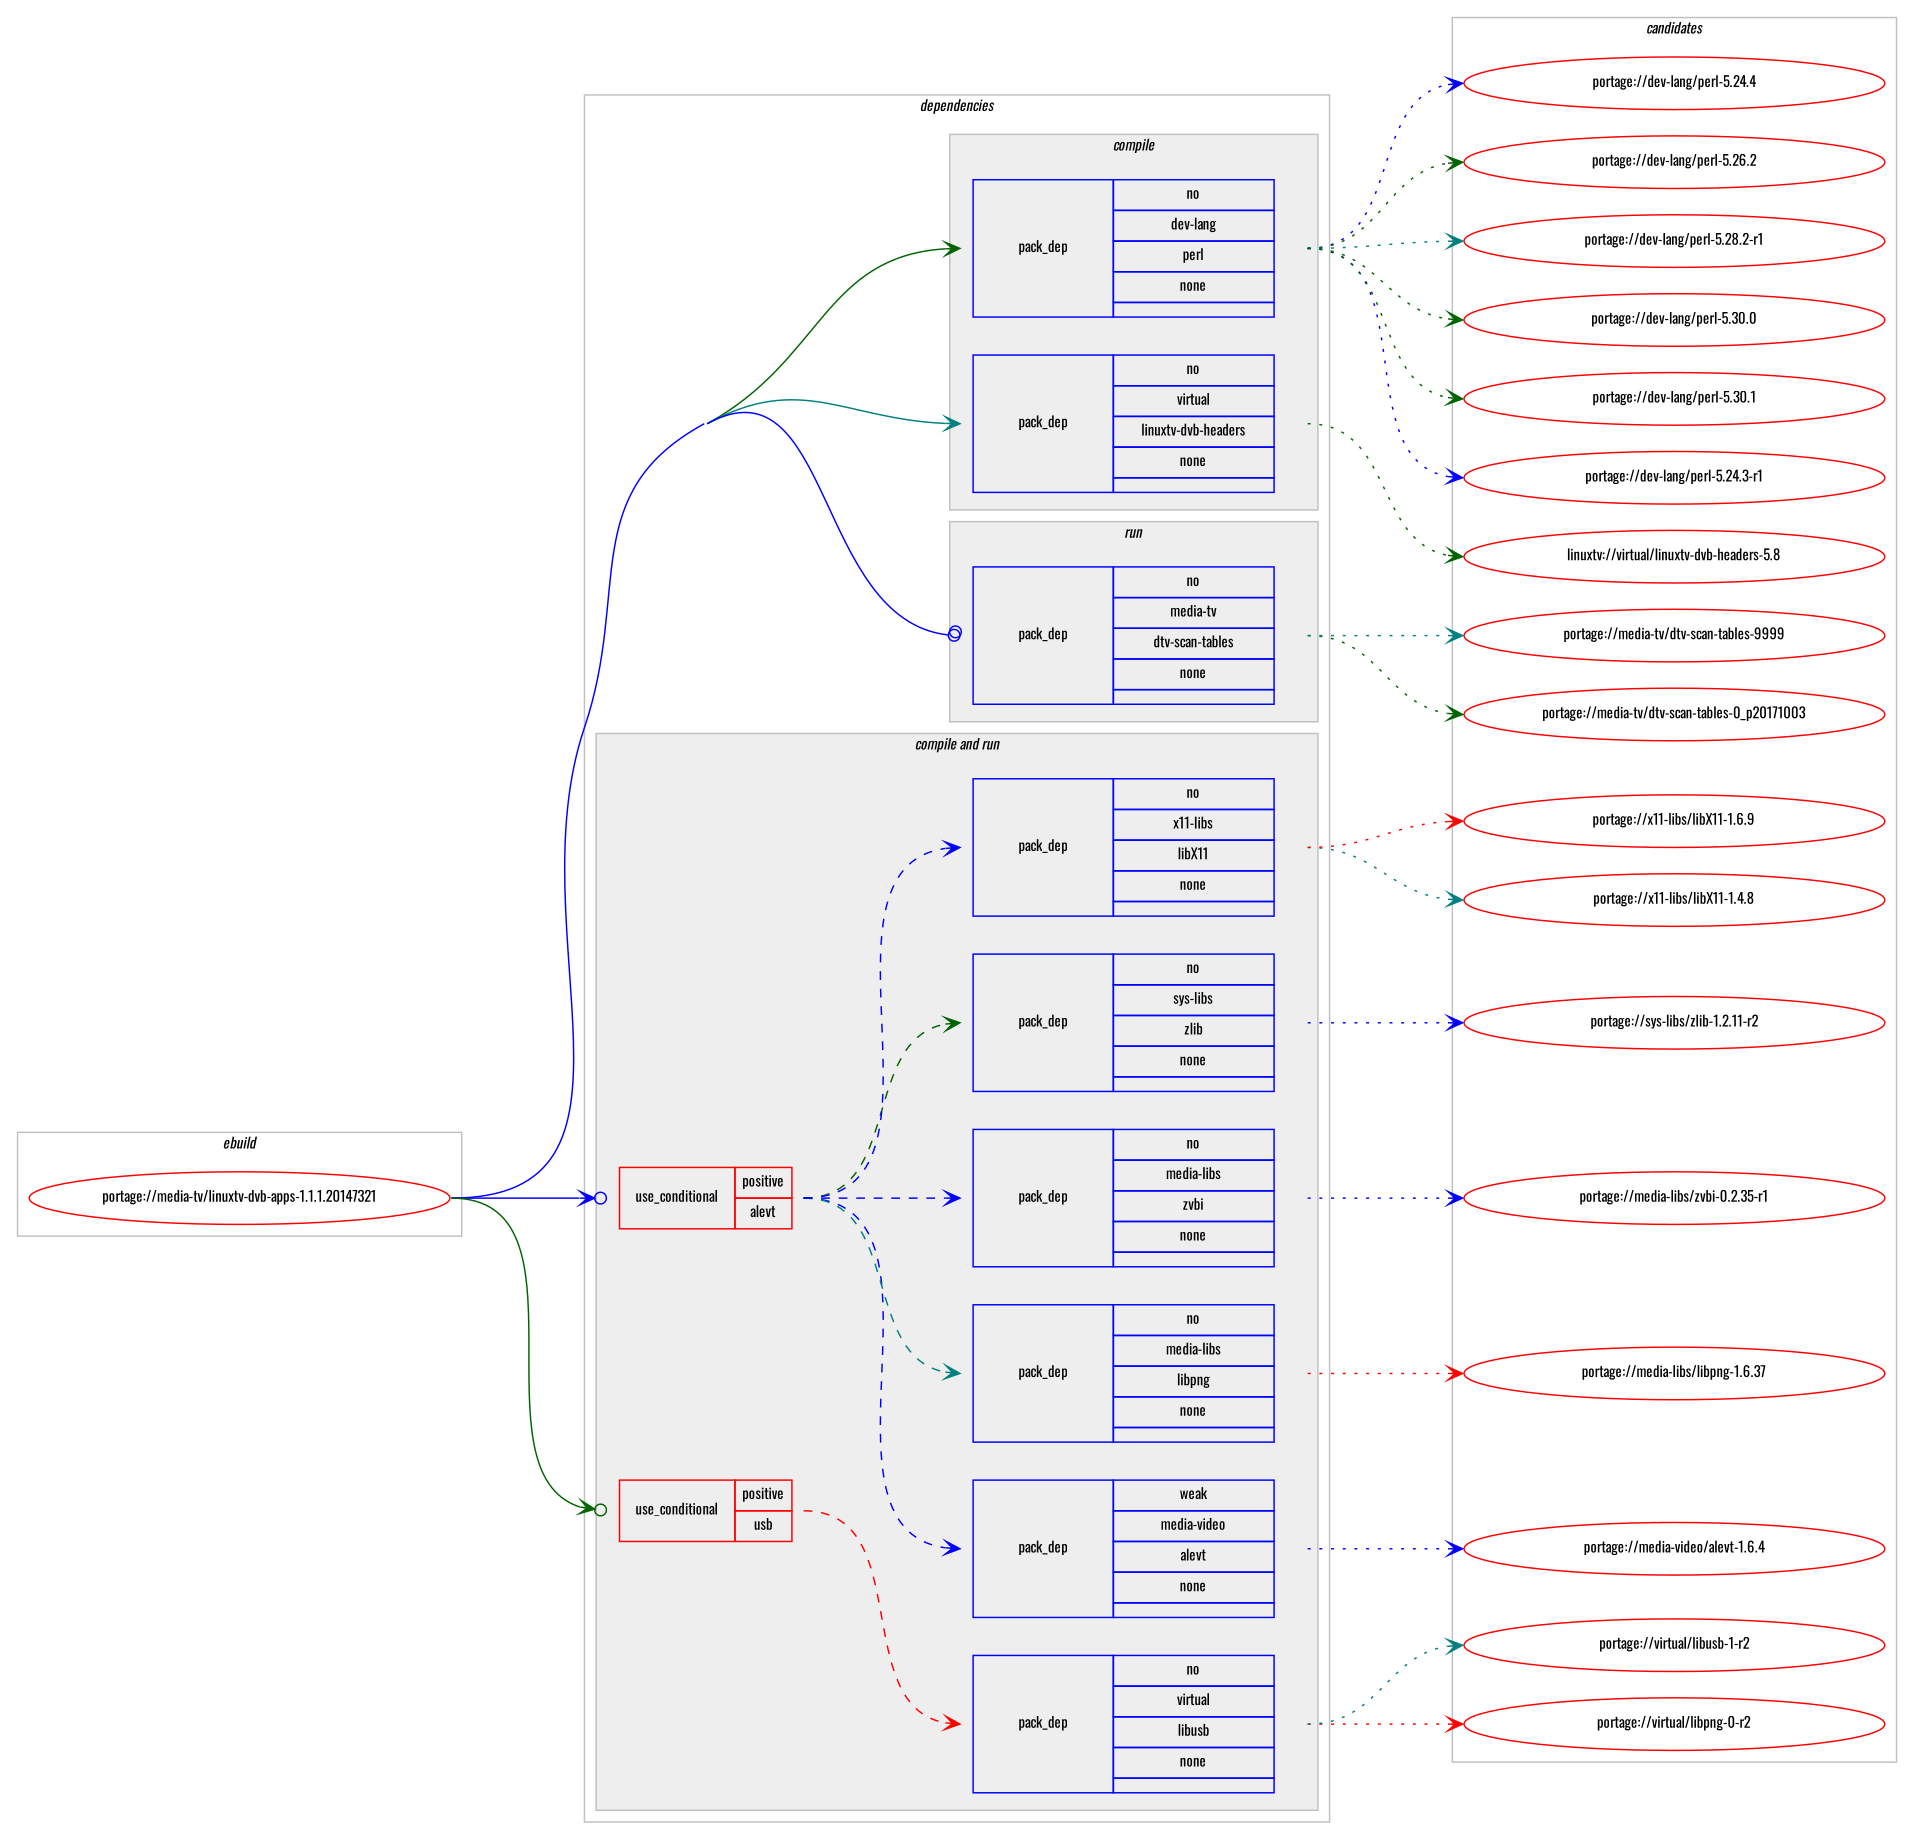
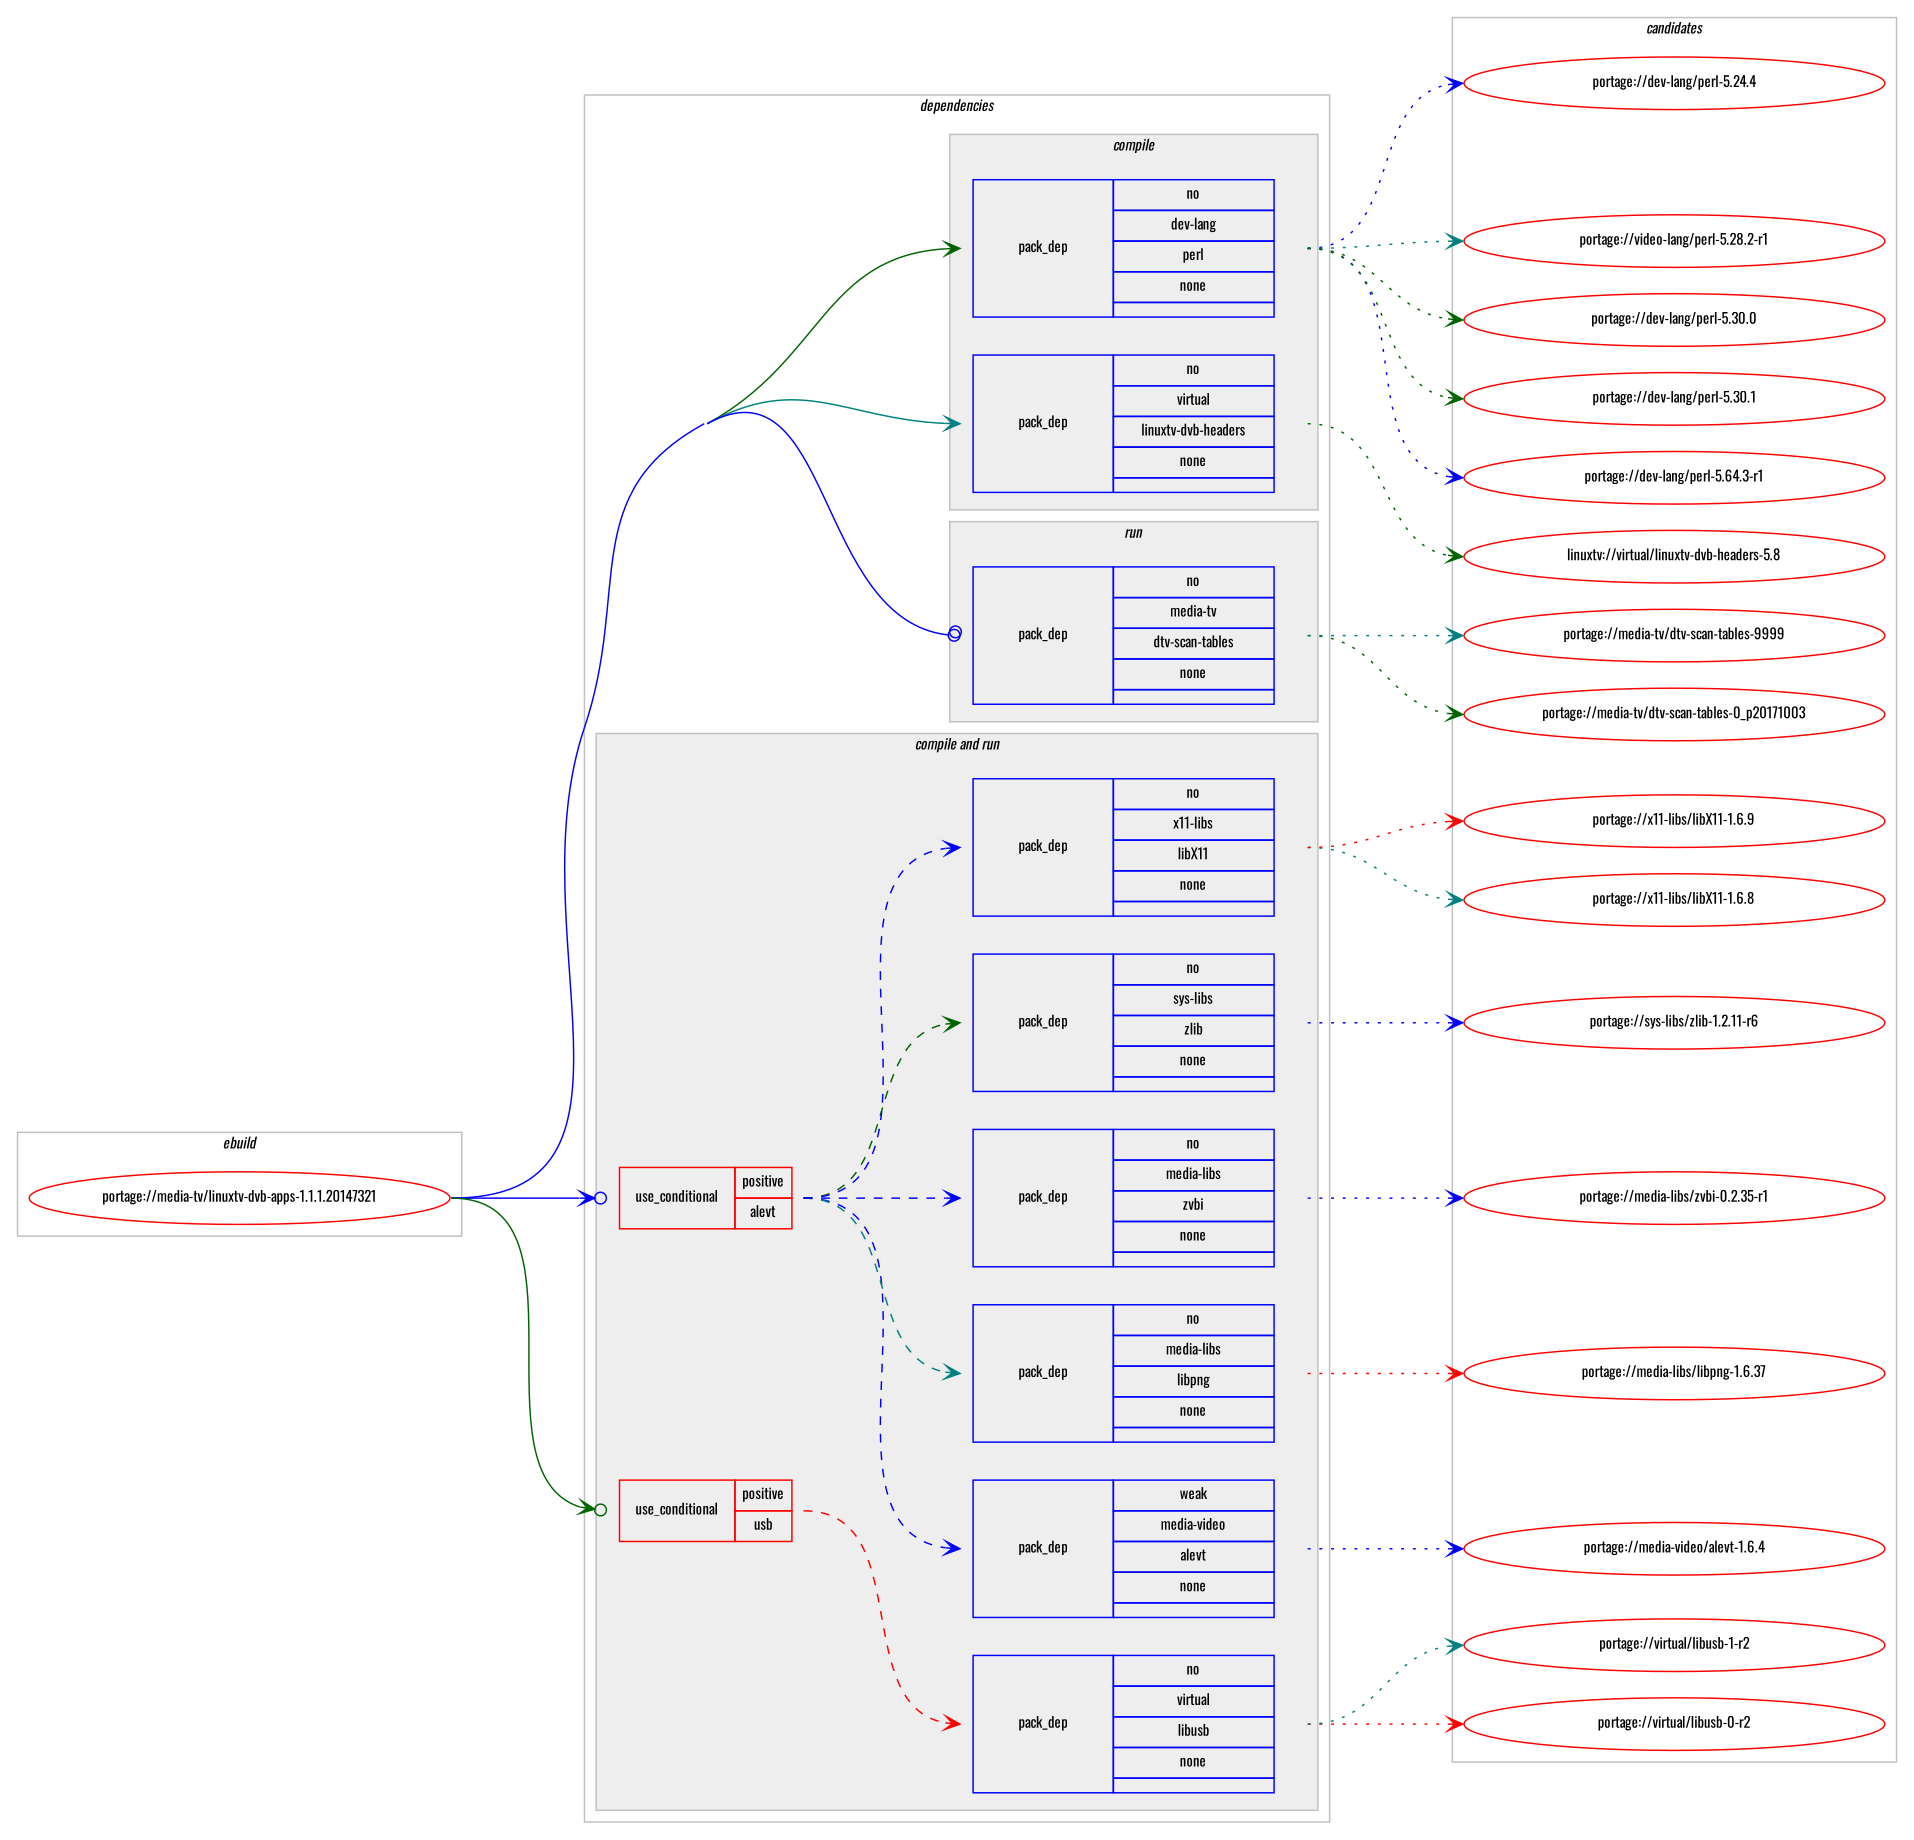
  digraph {
    compound=true
    concentrate=true
    fontname=Oswald
    fontsize=10
    newrank=true
    rankdir=LR
    ranksep=1.5
    node [color=red fontname=Oswald fontsize=10]
    edge [arrowhead=vee color=blue fontname=Oswald headport=w style=dotted tailport=e weight=100]
    n1 [label="portage://media-tv/linuxtv-dvb-apps-1.1.1.20147321" width=4]
    n2 [color=blue label=<<TABLE BORDER="0" CELLBORDER="1" CELLSPACING="0" CELLPADDING="4" WIDTH="220"><TR><TD ROWSPAN="6" CELLPADDING="30">pack_dep</TD></TR><TR><TD WIDTH="110">no</TD></TR><TR><TD>dev-lang</TD></TR><TR><TD>perl</TD></TR><TR><TD>none</TD></TR><TR><TD></TD></TR></TABLE>> shape=none]
    n3 [color=blue label=<<TABLE BORDER="0" CELLBORDER="1" CELLSPACING="0" CELLPADDING="4" WIDTH="220"><TR><TD ROWSPAN="6" CELLPADDING="30">pack_dep</TD></TR><TR><TD WIDTH="110">no</TD></TR><TR><TD>virtual</TD></TR><TR><TD>linuxtv-dvb-headers</TD></TR><TR><TD>none</TD></TR><TR><TD></TD></TR></TABLE>> shape=none]
    n4 [color=blue label=<<TABLE BORDER="0" CELLBORDER="1" CELLSPACING="0" CELLPADDING="4" WIDTH="220"><TR><TD ROWSPAN="6" CELLPADDING="30">pack_dep</TD></TR><TR><TD WIDTH="110">no</TD></TR><TR><TD>media-tv</TD></TR><TR><TD>dtv-scan-tables</TD></TR><TR><TD>none</TD></TR><TR><TD></TD></TR></TABLE>> shape=none]
    n5 [color=blue label=<<TABLE BORDER="0" CELLBORDER="1" CELLSPACING="0" CELLPADDING="4" WIDTH="220"><TR><TD ROWSPAN="6" CELLPADDING="30">pack_dep</TD></TR><TR><TD WIDTH="110">weak</TD></TR><TR><TD>media-video</TD></TR><TR><TD>alevt</TD></TR><TR><TD>none</TD></TR><TR><TD></TD></TR></TABLE>> shape=none]
    n6 [color=blue label=<<TABLE BORDER="0" CELLBORDER="1" CELLSPACING="0" CELLPADDING="4" WIDTH="220"><TR><TD ROWSPAN="6" CELLPADDING="30">pack_dep</TD></TR><TR><TD WIDTH="110">no</TD></TR><TR><TD>media-libs</TD></TR><TR><TD>libpng</TD></TR><TR><TD>none</TD></TR><TR><TD></TD></TR></TABLE>> shape=none]
    n7 [color=blue label=<<TABLE BORDER="0" CELLBORDER="1" CELLSPACING="0" CELLPADDING="4" WIDTH="220"><TR><TD ROWSPAN="6" CELLPADDING="30">pack_dep</TD></TR><TR><TD WIDTH="110">no</TD></TR><TR><TD>media-libs</TD></TR><TR><TD>zvbi</TD></TR><TR><TD>none</TD></TR><TR><TD></TD></TR></TABLE>> shape=none]
    n8 [color=blue label=<<TABLE BORDER="0" CELLBORDER="1" CELLSPACING="0" CELLPADDING="4" WIDTH="220"><TR><TD ROWSPAN="6" CELLPADDING="30">pack_dep</TD></TR><TR><TD WIDTH="110">no</TD></TR><TR><TD>sys-libs</TD></TR><TR><TD>zlib</TD></TR><TR><TD>none</TD></TR><TR><TD></TD></TR></TABLE>> shape=none]
    n9 [color=blue label=<<TABLE BORDER="0" CELLBORDER="1" CELLSPACING="0" CELLPADDING="4" WIDTH="220"><TR><TD ROWSPAN="6" CELLPADDING="30">pack_dep</TD></TR><TR><TD WIDTH="110">no</TD></TR><TR><TD>x11-libs</TD></TR><TR><TD>libX11</TD></TR><TR><TD>none</TD></TR><TR><TD></TD></TR></TABLE>> shape=none]
    n10 [label=<<TABLE BORDER="0" CELLBORDER="1" CELLSPACING="0" CELLPADDING="4"><TR><TD ROWSPAN="3" CELLPADDING="10">use_conditional</TD></TR><TR><TD>positive</TD></TR><TR><TD>alevt</TD></TR></TABLE>> shape=none]
    n11 [color=blue label=<<TABLE BORDER="0" CELLBORDER="1" CELLSPACING="0" CELLPADDING="4" WIDTH="220"><TR><TD ROWSPAN="6" CELLPADDING="30">pack_dep</TD></TR><TR><TD WIDTH="110">no</TD></TR><TR><TD>virtual</TD></TR><TR><TD>libusb</TD></TR><TR><TD>none</TD></TR><TR><TD></TD></TR></TABLE>> shape=none]
    n12 [label=<<TABLE BORDER="0" CELLBORDER="1" CELLSPACING="0" CELLPADDING="4"><TR><TD ROWSPAN="3" CELLPADDING="10">use_conditional</TD></TR><TR><TD>positive</TD></TR><TR><TD>usb</TD></TR></TABLE>> shape=none]
-   n13 [label="portage://dev-lang/perl-5.24.3-r1" width=4]
+   n13 [label="portage://dev-lang/perl-5.64.3-r1" width=4]
    n14 [label="portage://dev-lang/perl-5.24.4" width=4]
-   n15 [label="portage://dev-lang/perl-5.26.2" width=4]
-   n16 [label="portage://dev-lang/perl-5.28.2-r1" width=4]
+   n16 [label="portage://video-lang/perl-5.28.2-r1" width=4]
    n17 [label="portage://dev-lang/perl-5.30.0" width=4]
    n18 [label="portage://dev-lang/perl-5.30.1" width=4]
    n19 [label="linuxtv://virtual/linuxtv-dvb-headers-5.8" width=4]
    n20 [label="portage://media-video/alevt-1.6.4" width=4]
    n21 [label="portage://media-libs/libpng-1.6.37" width=4]
    n22 [label="portage://media-libs/zvbi-0.2.35-r1" width=4]
-   n23 [label="portage://sys-libs/zlib-1.2.11-r2" width=4]
-   n24 [label="portage://x11-libs/libX11-1.4.8" width=4]
+   n23 [label="portage://sys-libs/zlib-1.2.11-r6" width=4]
+   n24 [label="portage://x11-libs/libX11-1.6.8" width=4]
    n25 [label="portage://x11-libs/libX11-1.6.9" width=4]
-   n26 [label="portage://virtual/libpng-0-r2" width=4]
+   n26 [label="portage://virtual/libusb-0-r2" width=4]
    n27 [label="portage://virtual/libusb-1-r2" width=4]
    n28 [label="portage://media-tv/dtv-scan-tables-0_p20171003" width=4]
    n29 [label="portage://media-tv/dtv-scan-tables-9999" width=4]
    subgraph cluster_1 {
      color=gray
      label=<<i>ebuild</i>>
      rank=same
      n1
    }
    subgraph cluster_2 {
      color=gray
      label=<<i>dependencies</i>>
      subgraph cluster_3 {
        color=gray
        fillcolor="#eeeeee"
        label=<<i>compile</i>>
        style=filled
        subgraph sub_4 {
          color=gray
          fillcolor="#eeeeee"
          label=<<i>compile</i>>
          style=filled
          n2
        }
        subgraph sub_5 {
          color=gray
          fillcolor="#eeeeee"
          label=<<i>compile</i>>
          style=filled
          n3
        }
      }
      subgraph cluster_6 {
        color=gray
        fillcolor="#eeeeee"
        label=<<i>run</i>>
        style=filled
        subgraph sub_7 {
          color=gray
          fillcolor="#eeeeee"
          label=<<i>run</i>>
          style=filled
          n4
        }
      }
      subgraph cluster_8 {
        color=gray
        fillcolor="#eeeeee"
        label=<<i>compile and run</i>>
        style=filled
        subgraph sub_9 {
          color=gray
          fillcolor="#eeeeee"
          label=<<i>compile and run</i>>
          style=filled
          n10
          subgraph sub_10 {
            color=gray
            fillcolor="#eeeeee"
            label=<<i>compile and run</i>>
            style=filled
            n5
          }
          subgraph sub_11 {
            color=gray
            fillcolor="#eeeeee"
            label=<<i>compile and run</i>>
            style=filled
            n6
          }
          subgraph sub_12 {
            color=gray
            fillcolor="#eeeeee"
            label=<<i>compile and run</i>>
            style=filled
            n7
          }
          subgraph sub_13 {
            color=gray
            fillcolor="#eeeeee"
            label=<<i>compile and run</i>>
            style=filled
            n8
          }
          subgraph sub_14 {
            color=gray
            fillcolor="#eeeeee"
            label=<<i>compile and run</i>>
            style=filled
            n9
          }
        }
        subgraph sub_15 {
          color=gray
          fillcolor="#eeeeee"
          label=<<i>compile and run</i>>
          style=filled
          n12
          subgraph sub_16 {
            color=gray
            fillcolor="#eeeeee"
            label=<<i>compile and run</i>>
            style=filled
            n11
          }
        }
      }
    }
    subgraph cluster_17 {
      color=gray
      label=<<i>candidates</i>>
      rank=same
      subgraph sub_18 {
        color=black
        label=<<i>candidates</i>>
        nodesep=1
        rank=same
        n13
        n14
-       n15
        n16
        n17
        n18
      }
      subgraph sub_19 {
        color=black
        label=<<i>candidates</i>>
        nodesep=1
        rank=same
        n19
      }
      subgraph sub_20 {
        color=black
        label=<<i>candidates</i>>
        nodesep=1
        rank=same
        n20
      }
      subgraph sub_21 {
        color=black
        label=<<i>candidates</i>>
        nodesep=1
        rank=same
        n21
      }
      subgraph sub_22 {
        color=black
        label=<<i>candidates</i>>
        nodesep=1
        rank=same
        n22
      }
      subgraph sub_23 {
        color=black
        label=<<i>candidates</i>>
        nodesep=1
        rank=same
        n23
      }
      subgraph sub_24 {
        color=black
        label=<<i>candidates</i>>
        nodesep=1
        rank=same
        n24
        n25
      }
      subgraph sub_25 {
        color=black
        label=<<i>candidates</i>>
        nodesep=1
        rank=same
        n26
        n27
      }
      subgraph sub_26 {
        color=black
        label=<<i>candidates</i>>
        nodesep=1
        rank=same
        n28
        n29
      }
    }
    n1 -> n2 [color=darkgreen style=solid weight=20]
    n1 -> n3 [color=teal style=solid weight=20]
    n1 -> n4 [arrowhead=odot style=solid weight=20]
    n1 -> n10 [arrowhead=odotvee style=solid weight=20]
    n1 -> n12 [arrowhead=odotvee color=darkgreen style=solid weight=20]
    n2 -> n13
    n2 -> n14
-   n2 -> n15 [color=darkgreen]
    n2 -> n16 [color=teal]
    n2 -> n17 [color=darkgreen]
    n2 -> n18 [color=darkgreen]
    n3 -> n19 [color=darkgreen]
    n4 -> n28 [color=darkgreen]
    n4 -> n29 [color=teal]
    n5 -> n20
    n6 -> n21 [color=red]
    n7 -> n22
    n8 -> n23
    n9 -> n24 [color=teal]
    n9 -> n25 [color=red]
    n10 -> n5 [style=dashed weight=20]
    n10 -> n6 [color=teal style=dashed weight=20]
    n10 -> n7 [style=dashed weight=20]
    n10 -> n8 [color=darkgreen style=dashed weight=20]
    n10 -> n9 [style=dashed weight=20]
    n11 -> n26 [color=red]
    n11 -> n27 [color=teal]
    n12 -> n11 [color=red style=dashed weight=20]
  }
